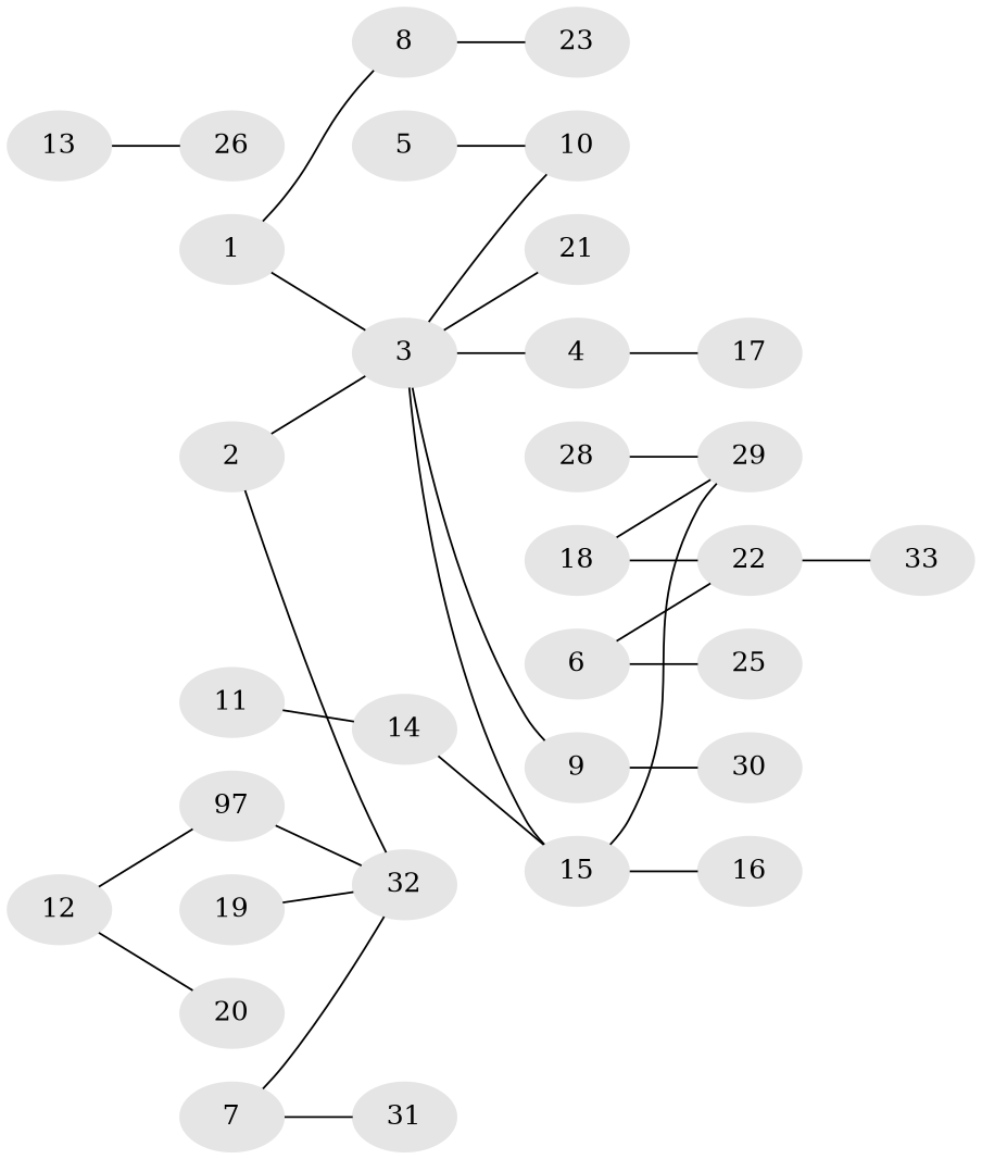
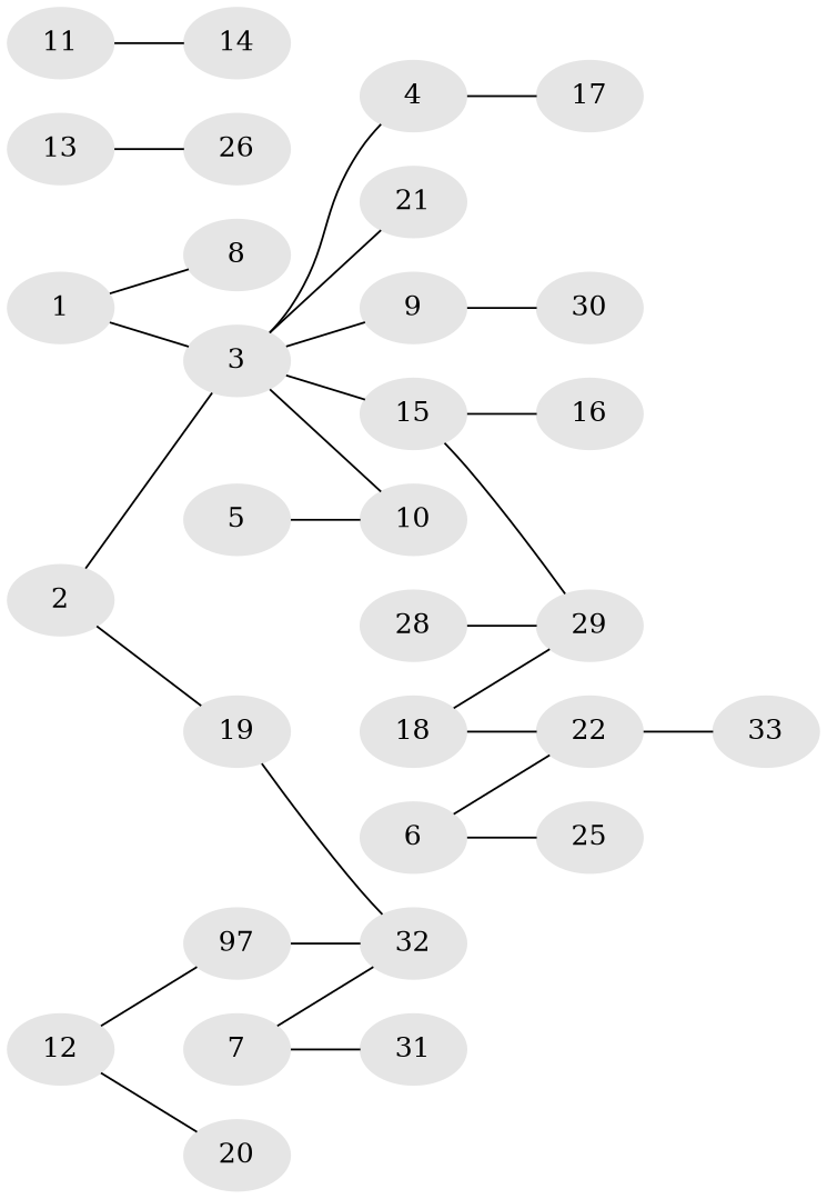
  graph {
    rankdir=LR
    node [color=gray90 style=filled]
    edge [weight=1.0]
    1
    3
    8
    4
    9
    10
    15
    21
-   23
    2
    32
    17
    30
    16
    29
    5
    6
    22
    25
    13
    26
    33
    7
    31
    11
    14
    12
    20
    n29 [label=97]
    18
    19
    28
    1 -- 3
    1 -- 8
    3 -- 4
    3 -- 9
    3 -- 10
    3 -- 15
    3 -- 21
-   8 -- 23
    4 -- 17
    9 -- 30
    15 -- 16
    15 -- 29
    2 -- 3
-   2 -- 32
+   2 -- 19
    5 -- 10
    6 -- 22
    6 -- 25
    22 -- 33
    13 -- 26
    7 -- 32
    7 -- 31
    11 -- 14
-   14 -- 15
    12 -- 20
    12 -- n29
    n29 -- 32
    18 -- 29
    18 -- 22
    19 -- 32
    28 -- 29
  }
